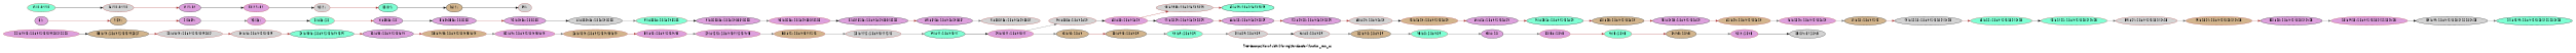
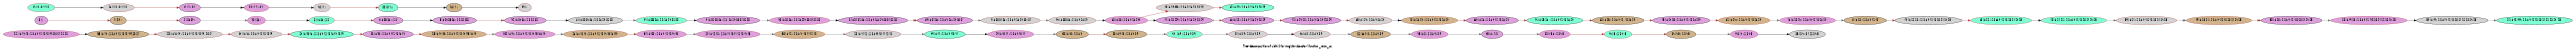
  digraph {
    fontname="Patrick Hand"
    label="Tree-decomposition of width 3 for register allocator (function _recv_uc)"
    rankdir=LR
    node [color=brown fillcolor=plum fontname="Patrick Hand" style=filled]
    edge [color=brown fontname="Patrick Hand"]
    n1 [color=black label="0 | : "]
    n2 [color=black fillcolor=tan label="1 | 37 : "]
    n3 [color=black label="2 | 36 37 : "]
    n4 [label="73 | 36 : "]
    n5 [fillcolor=aquamarine label="3 | 6 36 : 2 3 "]
    n6 [color=black label="4 | 6 35 36 : 2 3 "]
    n7 [color=black label="5 | 6 34 35 36 : 2 3 32 33 "]
    n8 [color=black label="72 | 6 34 36 : 2 3 32 33 "]
    n9 [color=black fillcolor=lightgrey label="6 | 6 33 34 36 : 2 3 26 27 32 33 "]
    n10 [fillcolor=aquamarine label="71 | 6 33 36 : 2 3 26 27 32 33 "]
    n11 [color=black label="7 | 6 32 33 36 : 2 3 26 27 30 31 32 33 "]
    n12 [label="70 | 6 32 36 : 2 3 26 27 30 31 32 33 "]
    n13 [color=black label="8 | 6 31 32 36 : 2 3 6 7 26 27 30 31 32 33 "]
    n14 [color=black label="69 | 6 31 36 : 2 3 6 7 26 27 30 31 "]
    n15 [fillcolor=lightgrey label="9 | 6 30 31 36 : 2 3 6 7 26 27 30 31 "]
    n16 [fillcolor=lightgrey label="74 | 6 30 36 : 2 3 6 7 26 27 "]
    n17 [label="68 | 6 30 : 2 3 6 7 26 27 "]
    n18 [fillcolor=lightgrey label="10 | 6 29 30 : 2 3 6 7 26 27 28 29 "]
    n19 [color=black fillcolor=aquamarine label="67 | 6 29 : 2 3 6 7 26 27 28 29 "]
    n20 [color=black label="11 | 6 28 29 : 2 3 6 7 26 27 28 29 "]
    n21 [color=black label="66 | 6 28 : 2 3 6 7 26 27 28 29 "]
    n22 [color=black label="12 | 6 27 28 : 2 3 6 7 26 27 28 29 "]
    n23 [fillcolor=lightgrey label="65 | 6 27 : 2 3 6 7 26 27 "]
    n24 [fillcolor=tan label="13 | 6 26 27 : 2 3 6 7 12 13 26 27 "]
    n25 [color=black label="64 | 6 26 : 2 3 6 7 12 13 26 27 "]
    n26 [color=black fillcolor=aquamarine label="14 | 6 25 26 : 2 3 6 7 12 13 26 27 "]
    n27 [color=black fillcolor=tan label="63 | 6 25 : 2 3 6 7 12 13 26 27 "]
    n28 [color=black label="15 | 6 24 25 : 2 3 6 7 12 13 26 27 "]
    n29 [fillcolor=tan label="62 | 6 24 : 2 3 6 7 12 13 26 27 "]
    n30 [label="16 | 6 23 24 : 2 3 6 7 12 13 26 27 "]
    n31 [color=black fillcolor=tan label="61 | 6 23 : 2 3 6 7 12 13 "]
    n32 [color=black fillcolor=lightgrey label="17 | 6 22 23 : 2 3 6 7 12 13 20 21 24 25 "]
    n33 [fillcolor=aquamarine label="60 | 6 22 : 2 3 6 7 12 13 20 21 24 25 "]
    n34 [fillcolor=aquamarine label="18 | 6 21 22 : 2 3 6 7 12 13 20 21 24 25 "]
    n35 [fillcolor=lightgrey label="59 | 6 21 : 2 3 6 7 12 13 20 21 24 25 "]
    n36 [fillcolor=tan label="19 | 6 20 21 : 2 3 6 7 12 13 20 21 24 25 "]
    n37 [color=black label="58 | 6 20 : 2 3 6 7 12 13 20 21 24 25 "]
    n38 [label="20 | 6 19 20 : 2 3 6 7 12 13 20 21 22 23 24 25 "]
    n39 [color=black fillcolor=lightgrey label="57 | 6 19 : 2 3 6 7 12 13 20 21 22 23 24 25 "]
    n40 [color=black fillcolor=aquamarine label="21 | 6 18 19 : 2 3 6 7 12 13 20 21 22 23 24 25 "]
    n41 [label="22 | 6 17 18 : 2 3 6 7 12 13 18 19 20 21 22 23 "]
    n42 [color=black fillcolor=tan label="55 | 6 17 : 2 3 6 7 12 13 18 19 20 21 "]
    n43 [fillcolor=lightgrey label="23 | 6 16 17 : 2 3 6 7 12 13 18 19 20 21 "]
    n44 [fillcolor=lightgrey label="54 | 6 16 : 2 3 6 7 12 13 18 19 "]
    n45 [color=black fillcolor=aquamarine label="24 | 6 15 16 : 2 3 6 7 12 13 16 17 18 19 "]
    n46 [color=black label="53 | 6 15 : 2 3 6 7 12 13 16 17 "]
    n47 [fillcolor=tan label="25 | 6 14 15 : 2 3 6 7 12 13 14 15 16 17 "]
    n48 [label="52 | 6 14 : 2 3 6 7 12 13 14 15 16 17 "]
    n49 [fillcolor=tan label="26 | 6 13 14 : 2 3 6 7 12 13 14 15 16 17 "]
    n50 [label="51 | 6 13 : 2 3 6 7 12 13 14 15 "]
    n51 [label="27 | 6 12 13 : 2 3 6 7 10 11 12 13 14 15 "]
    n52 [fillcolor=tan label="50 | 6 12 : 2 3 6 7 10 11 12 13 "]
    n53 [fillcolor=lightgrey label="28 | 6 11 12 : 2 3 6 7 10 11 12 13 "]
    n54 [color=black fillcolor=aquamarine label="49 | 6 11 : 2 3 6 7 10 11 "]
    n55 [label="29 | 6 10 11 : 2 3 6 7 10 11 "]
    n56 [color=black fillcolor=tan label="48 | 6 10 : 2 3 6 7 "]
    n57 [color=black fillcolor=tan label="30 | 6 9 10 : 2 3 6 7 8 9 "]
    n58 [fillcolor=aquamarine label="47 | 6 9 : 2 3 6 7 8 9 "]
    n59 [fillcolor=lightgrey label="31 | 6 8 9 : 2 3 6 7 8 9 "]
    n60 [fillcolor=lightgrey label="46 | 6 8 : 2 3 6 7 8 9 "]
    n61 [color=black fillcolor=tan label="32 | 6 7 8 : 2 3 6 7 8 9 "]
-   n62 [fillcolor=aquamarine label="75 | 6 8 : 2 3 6 7 8 9 "]
+   n62 [label="75 | 6 8 : 2 3 6 7 8 9 "]
    n63 [color=black label="45 | 6 : 2 3 "]
    n64 [label="33 | 5 6 : 2 3 4 5 "]
    n65 [fillcolor=aquamarine label="44 | 5 : 2 3 4 5 "]
    n66 [color=black fillcolor=tan label="34 | 4 5 : 2 3 4 5 "]
    n67 [label="43 | 4 : 2 3 4 5 "]
    n68 [color=black fillcolor=lightgrey label="35 | 3 4 : 0 1 2 3 4 5 "]
    n69 [fillcolor=aquamarine label="42 | 3 : 0 1 2 3 "]
    n70 [fillcolor=lightgrey label="36 | 2 3 : 0 1 2 3 "]
    n71 [color=black label="41 | 2 : 0 1 "]
    n72 [label="37 | 1 2 : 0 1 "]
    n73 [fillcolor=lightgrey label="40 | 1 : "]
    n74 [color=black fillcolor=aquamarine label="38 | 0 1 : "]
    n75 [color=black fillcolor=tan label="76 | 1 : "]
    n76 [fillcolor=lightgrey label="39 | : "]
    n1 -> n2
    n2 -> n3
    n3 -> n4 [color=gray40]
    n4 -> n5 [color=black]
    n5 -> n6
    n6 -> n7 [color=black]
    n7 -> n8
    n8 -> n9 [color=black]
    n9 -> n10 [color=gray40]
    n10 -> n11 [color=black]
    n11 -> n12 [color=gray40]
    n12 -> n13 [color=black]
    n13 -> n14
    n14 -> n15 [color=gray40]
-   n55 -> n16 [color=gray40]
+   n15 -> n16 [color=gray40]
    n16 -> n17 [color=black]
    n17 -> n18
    n17 -> n20 [color=black]
    n18 -> n19
    n20 -> n21
    n21 -> n22
    n22 -> n23
    n23 -> n24 [color=black]
    n24 -> n25
    n25 -> n26
    n26 -> n27
    n27 -> n28
    n28 -> n29
    n29 -> n30 [color=gray40]
    n30 -> n31 [color=gray40]
    n31 -> n32
    n32 -> n33
    n33 -> n34 [color=black]
    n34 -> n35 [color=gray40]
    n35 -> n36 [color=gray40]
    n36 -> n37
    n37 -> n38 [color=gray40]
    n38 -> n39 [color=black]
    n39 -> n40 [color=gray40]
    n41 -> n42 [color=black]
    n42 -> n43
    n43 -> n44
    n44 -> n45
    n45 -> n46
    n46 -> n47
    n47 -> n48 [color=gray40]
    n48 -> n49 [color=gray40]
    n49 -> n50
    n50 -> n51 [color=gray40]
    n51 -> n52 [color=gray40]
    n52 -> n53 [color=gray40]
    n53 -> n54 [color=gray40]
    n54 -> n55 [color=black]
    n55 -> n56 [color=gray40]
    n56 -> n57
    n57 -> n58 [color=gray40]
    n58 -> n59 [color=gray40]
    n59 -> n60 [color=black]
    n60 -> n61 [color=gray40]
    n61 -> n62 [color=gray40]
    n62 -> n63 [color=gray40]
    n63 -> n64 [color=gray40]
    n64 -> n65
    n65 -> n66
    n66 -> n67 [color=gray40]
    n67 -> n68 [color=black]
    n69 -> n70 [color=black]
    n70 -> n71
    n71 -> n72 [color=black]
    n72 -> n73 [color=black]
    n73 -> n74
    n74 -> n75 [color=black]
    n75 -> n76 [color=black]
  }
